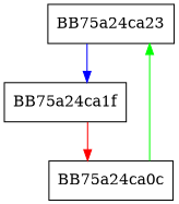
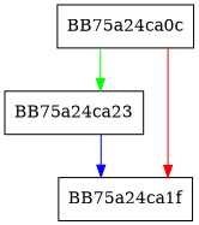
  digraph {
    splines=ortho
    node [shape=box]
    n1 [label=BB75a24ca23]
    BB75a24ca0c
    BB75a24ca1f
    n1 -> BB75a24ca1f [color=blue]
    BB75a24ca0c -> n1 [color=green]
-   BB75a24ca1f -> BB75a24ca0c [color=red]
+   BB75a24ca0c -> BB75a24ca1f [color=red]
  }
